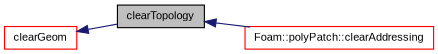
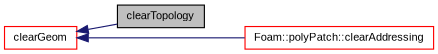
  digraph {
    fontname="Liberation Sans"
    rankdir=LR
    node [color=red fontname="Liberation Sans" fontsize=10 shape=record]
    edge [color=midnightblue dir=back fontname="Liberation Sans" fontsize=10 labelfontname=Helvetica labelfontsize=10 style=solid]
    n1 [color=black fillcolor=grey75 fontcolor=black height=0.2 label=clearTopology style=filled width=0.4]
    n2 [height=0.2 label="Foam::polyPatch::clearAddressing" width=0.4]
    n3 [height=0.2 label=clearGeom width=0.4]
-   n1 -> n2
+   n3 -> n2
    n3 -> n1
  }
